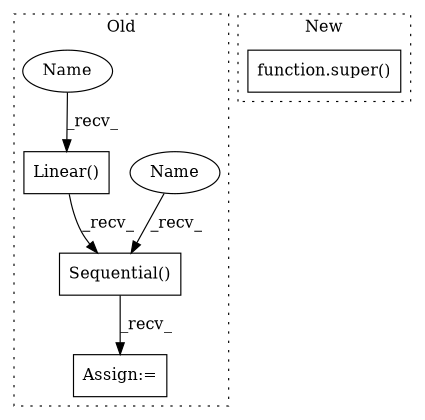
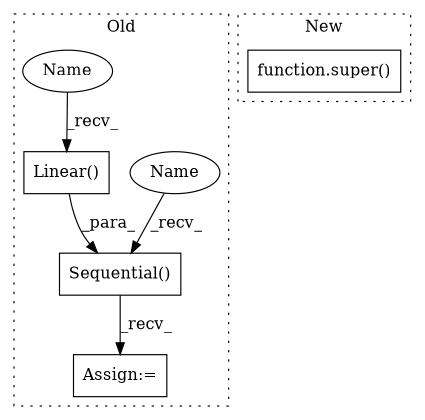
  digraph {
    node [a=75 l=2 shape=box]
    n1 [l="10,1" label="Linear()" s="4256,4282"]
    n2 [a=68 l=3 label="Assign:=" s=4220]
    n3 [l="14,1" label="Sequential()" s="4223,4283"]
    n4 [a=87 label=Name s=4223 shape=ellipse]
    n5 [a=87 label=Name s=4256 shape=ellipse]
    n6 [l=7 label="function.super()" s=2641]
    subgraph cluster_1 {
      label=Old
      style=dotted
      n1
      n2
      n3
      n4
      n5
    }
    subgraph cluster_2 {
      label=New
      style=dotted
      n6
    }
-   n1 -> n3 [label=_recv_]
+   n1 -> n3 [label=_para_]
    n3 -> n2 [label=_recv_]
    n4 -> n3 [label=_recv_]
    n5 -> n1 [label=_recv_]
  }
